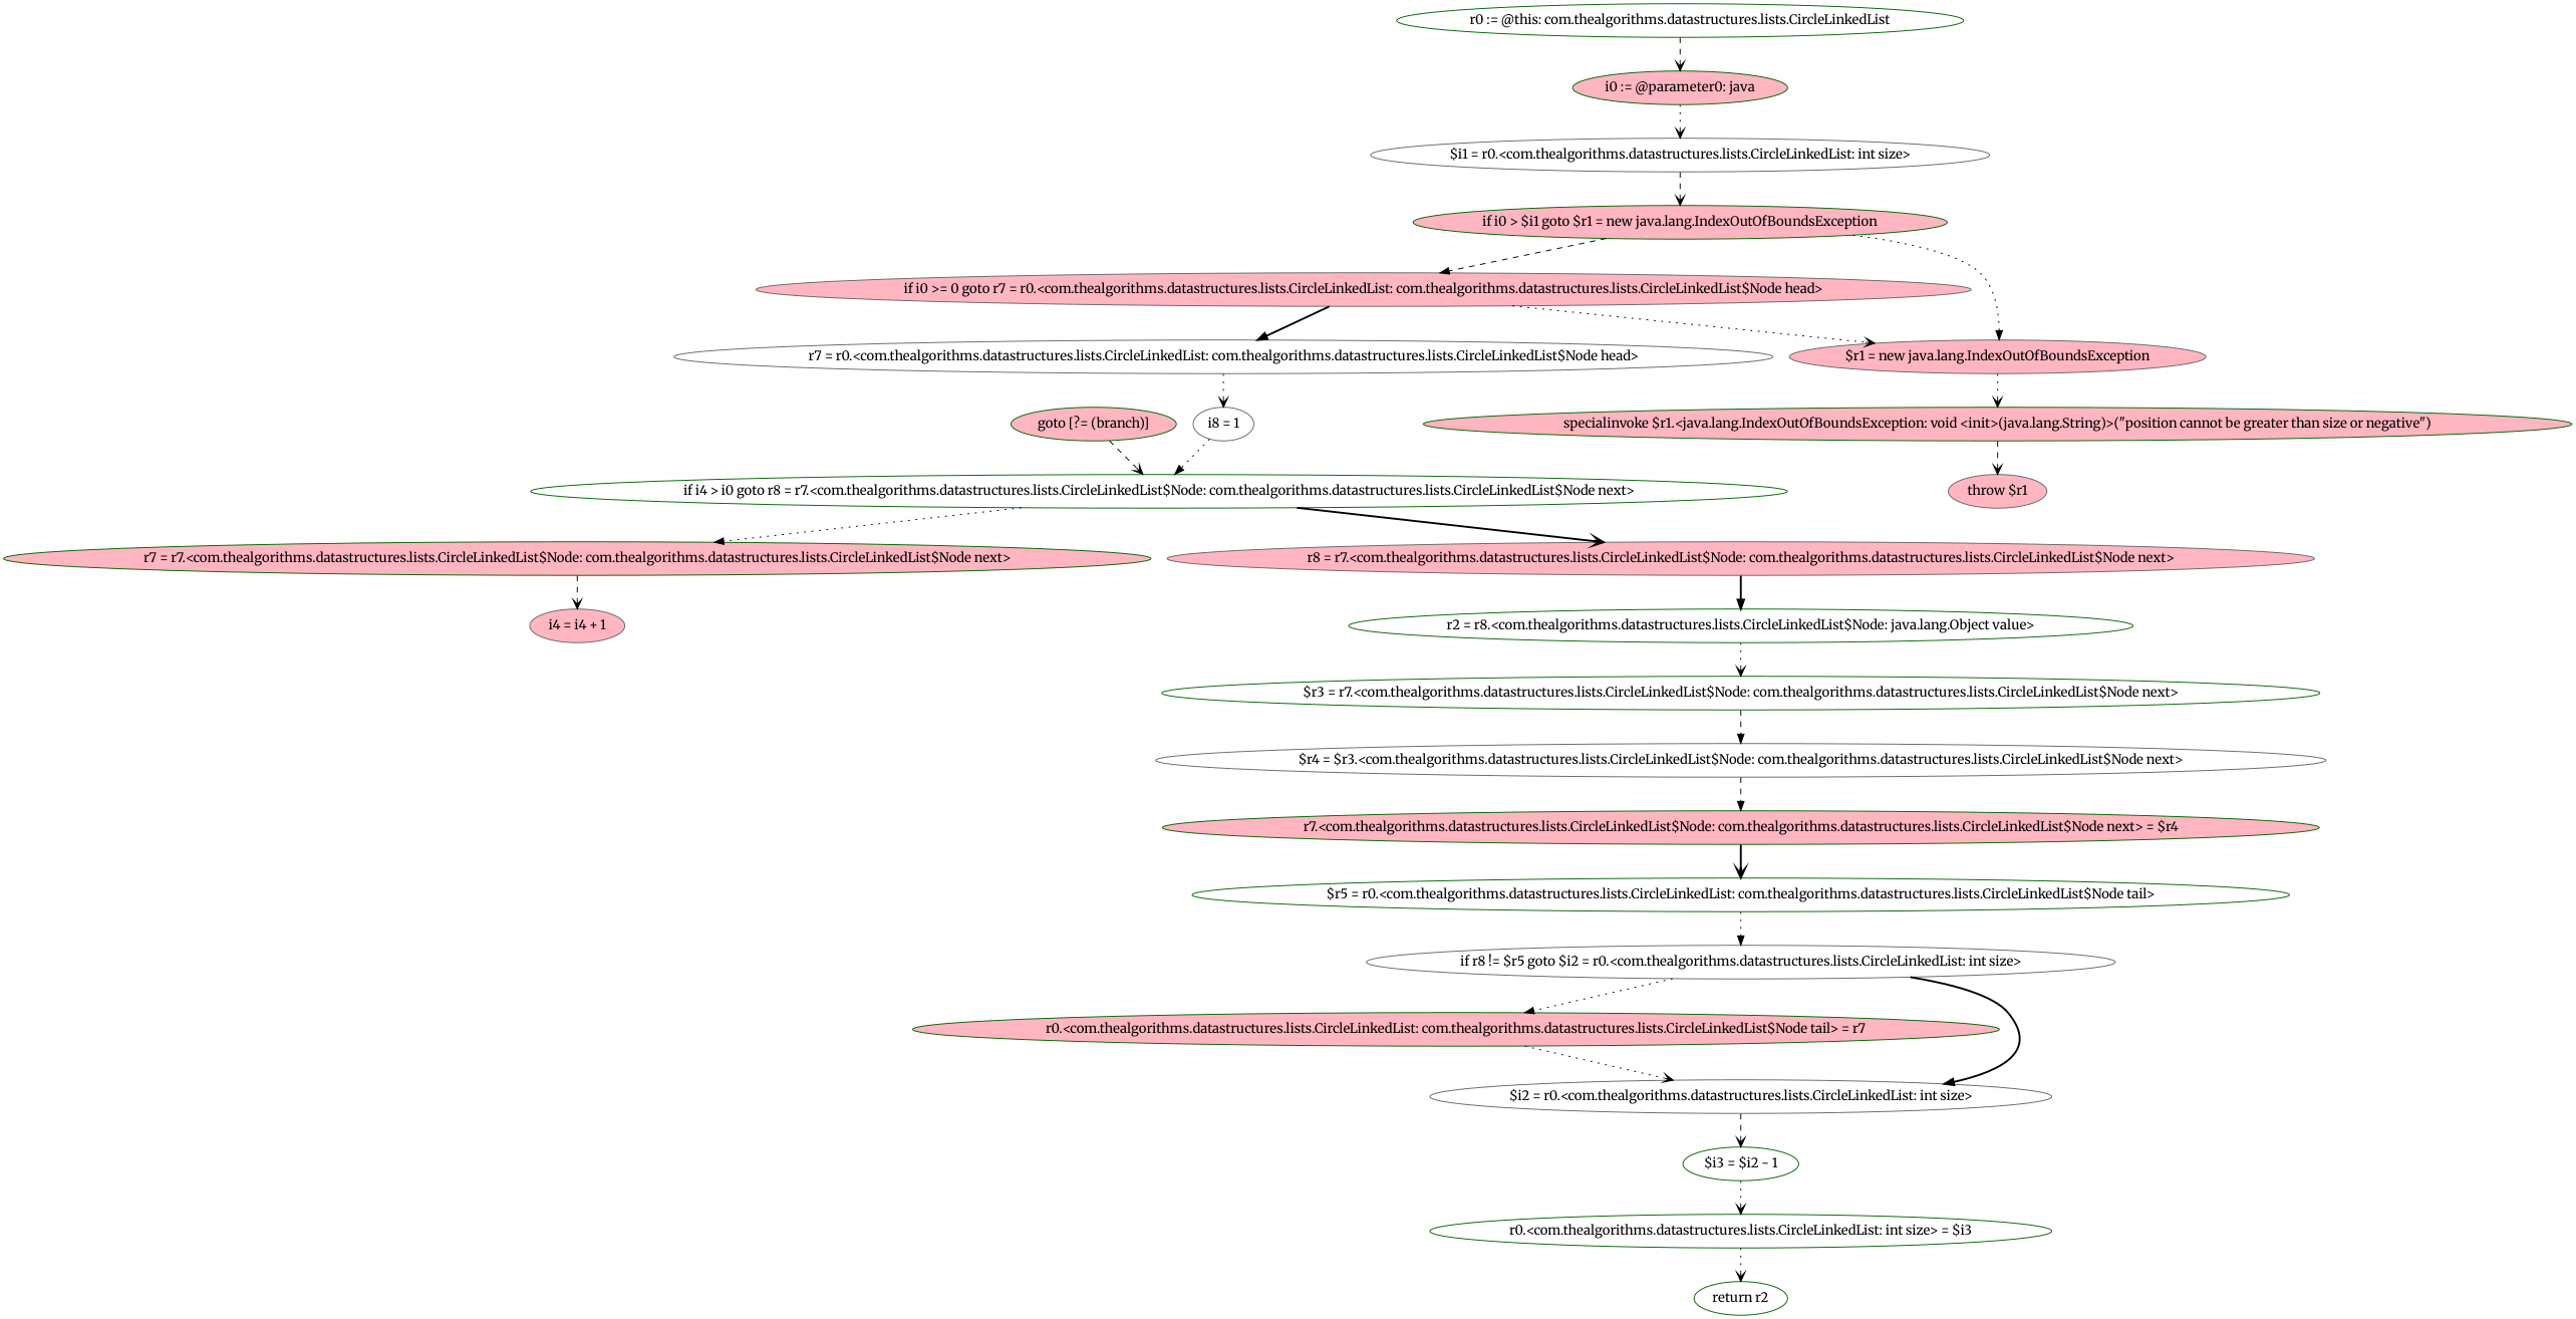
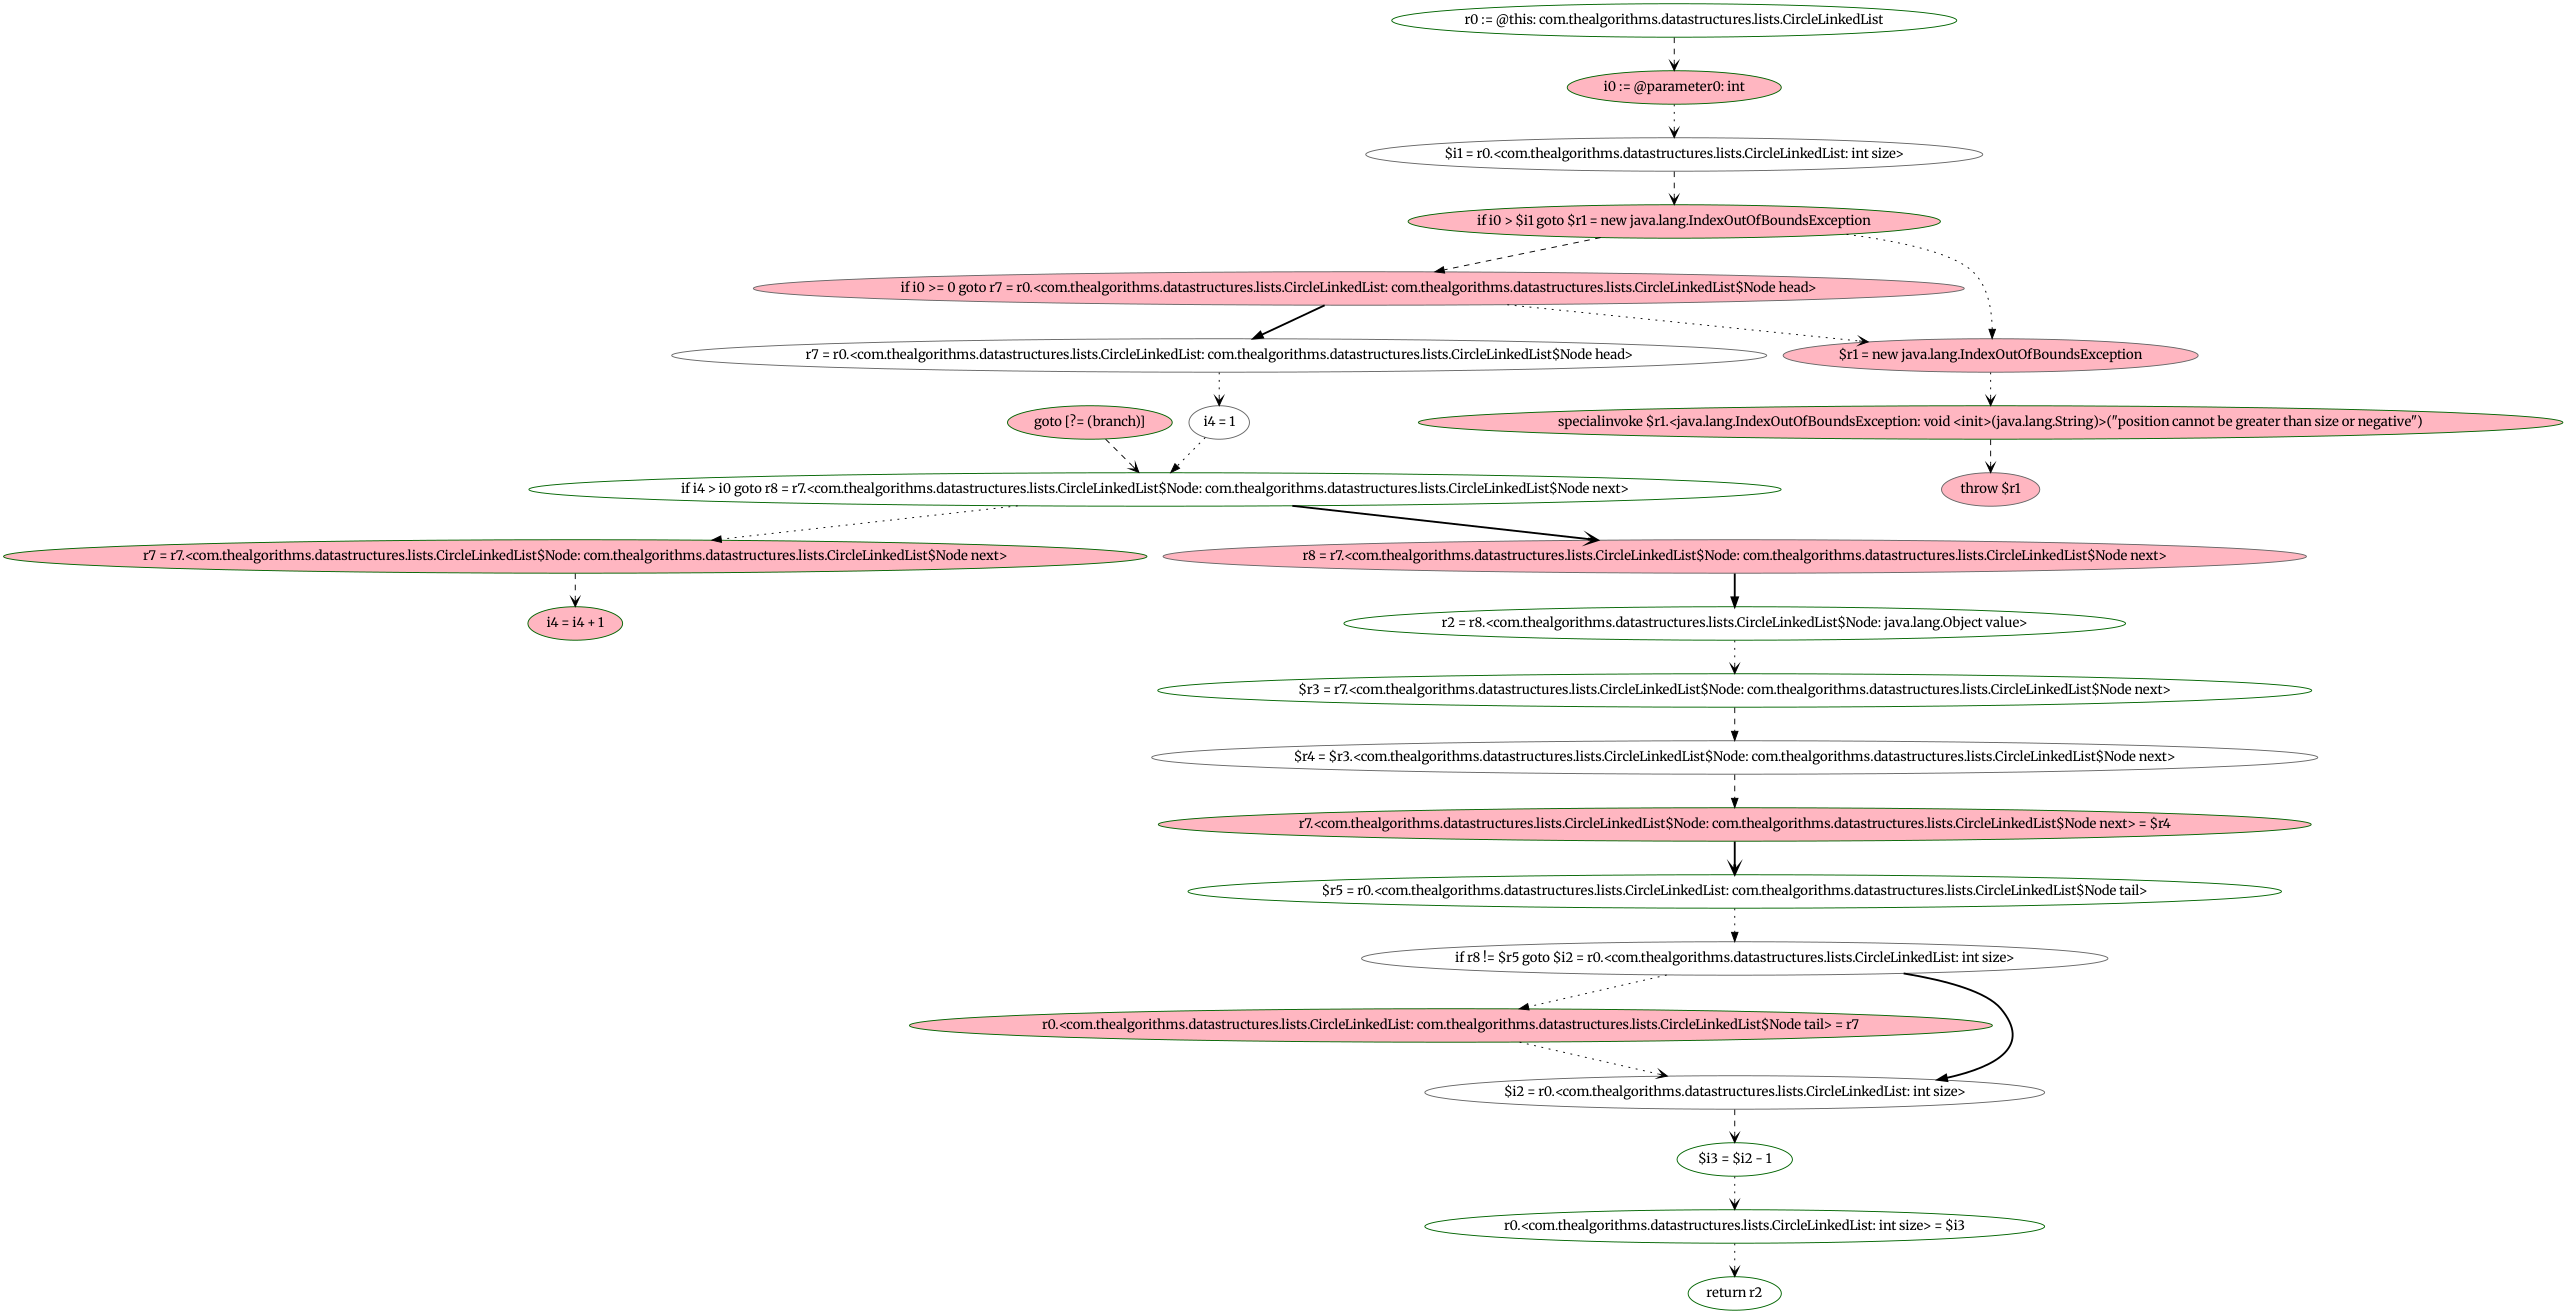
  digraph {
    fontname=Merriweather
    node [color=darkgreen fillcolor=white fontname=Merriweather style=filled]
    edge [arrowhead=vee fontname=Merriweather style=dotted]
-   "i0 := @parameter0: int" [fillcolor=lightpink label="i0 := @parameter0: java"]
+   "i0 := @parameter0: int" [fillcolor=lightpink]
    "r0 := @this: com.thealgorithms.datastructures.lists.CircleLinkedList"
    "$i1 = r0.<com.thealgorithms.datastructures.lists.CircleLinkedList: int size>" [color=gray40]
    "if i0 > $i1 goto $r1 = new java.lang.IndexOutOfBoundsException" [fillcolor=lightpink]
    "if i0 >= 0 goto r7 = r0.<com.thealgorithms.datastructures.lists.CircleLinkedList: com.thealgorithms.datastructures.lists.CircleLinkedList$Node head>" [color=gray40 fillcolor=lightpink]
    "$r1 = new java.lang.IndexOutOfBoundsException" [color=gray40 fillcolor=lightpink]
    "r7 = r0.<com.thealgorithms.datastructures.lists.CircleLinkedList: com.thealgorithms.datastructures.lists.CircleLinkedList$Node head>" [color=gray40]
    "specialinvoke $r1.<java.lang.IndexOutOfBoundsException: void <init>(java.lang.String)>(\"position cannot be greater than size or negative\")" [fillcolor=lightpink]
-   "i4 = 1" [color=gray40 label="i8 = 1"]
+   "i4 = 1" [color=gray40]
    "throw $r1" [color=gray40 fillcolor=lightpink]
    "if i4 > i0 goto r8 = r7.<com.thealgorithms.datastructures.lists.CircleLinkedList$Node: com.thealgorithms.datastructures.lists.CircleLinkedList$Node next>"
    "r7 = r7.<com.thealgorithms.datastructures.lists.CircleLinkedList$Node: com.thealgorithms.datastructures.lists.CircleLinkedList$Node next>" [fillcolor=lightpink]
    "r8 = r7.<com.thealgorithms.datastructures.lists.CircleLinkedList$Node: com.thealgorithms.datastructures.lists.CircleLinkedList$Node next>" [color=gray40 fillcolor=lightpink]
-   "i4 = i4 + 1" [color=gray40 fillcolor=lightpink]
+   "i4 = i4 + 1" [fillcolor=lightpink]
    "r2 = r8.<com.thealgorithms.datastructures.lists.CircleLinkedList$Node: java.lang.Object value>"
    "goto [?= (branch)]" [fillcolor=lightpink]
    "$r3 = r7.<com.thealgorithms.datastructures.lists.CircleLinkedList$Node: com.thealgorithms.datastructures.lists.CircleLinkedList$Node next>"
    "$r4 = $r3.<com.thealgorithms.datastructures.lists.CircleLinkedList$Node: com.thealgorithms.datastructures.lists.CircleLinkedList$Node next>" [color=gray40]
    "r7.<com.thealgorithms.datastructures.lists.CircleLinkedList$Node: com.thealgorithms.datastructures.lists.CircleLinkedList$Node next> = $r4" [fillcolor=lightpink]
    "$r5 = r0.<com.thealgorithms.datastructures.lists.CircleLinkedList: com.thealgorithms.datastructures.lists.CircleLinkedList$Node tail>"
    "if r8 != $r5 goto $i2 = r0.<com.thealgorithms.datastructures.lists.CircleLinkedList: int size>" [color=gray40]
    "r0.<com.thealgorithms.datastructures.lists.CircleLinkedList: com.thealgorithms.datastructures.lists.CircleLinkedList$Node tail> = r7" [fillcolor=lightpink]
    "$i2 = r0.<com.thealgorithms.datastructures.lists.CircleLinkedList: int size>" [color=gray40]
    "$i3 = $i2 - 1"
    "r0.<com.thealgorithms.datastructures.lists.CircleLinkedList: int size> = $i3"
    "return r2"
    "i0 := @parameter0: int" -> "$i1 = r0.<com.thealgorithms.datastructures.lists.CircleLinkedList: int size>"
    "r0 := @this: com.thealgorithms.datastructures.lists.CircleLinkedList" -> "i0 := @parameter0: int" [style=dashed]
    "$i1 = r0.<com.thealgorithms.datastructures.lists.CircleLinkedList: int size>" -> "if i0 > $i1 goto $r1 = new java.lang.IndexOutOfBoundsException" [style=dashed]
    "if i0 > $i1 goto $r1 = new java.lang.IndexOutOfBoundsException" -> "if i0 >= 0 goto r7 = r0.<com.thealgorithms.datastructures.lists.CircleLinkedList: com.thealgorithms.datastructures.lists.CircleLinkedList$Node head>" [arrowhead=normal style=dashed]
    "if i0 > $i1 goto $r1 = new java.lang.IndexOutOfBoundsException" -> "$r1 = new java.lang.IndexOutOfBoundsException" [arrowhead=normal]
    "if i0 >= 0 goto r7 = r0.<com.thealgorithms.datastructures.lists.CircleLinkedList: com.thealgorithms.datastructures.lists.CircleLinkedList$Node head>" -> "$r1 = new java.lang.IndexOutOfBoundsException"
    "if i0 >= 0 goto r7 = r0.<com.thealgorithms.datastructures.lists.CircleLinkedList: com.thealgorithms.datastructures.lists.CircleLinkedList$Node head>" -> "r7 = r0.<com.thealgorithms.datastructures.lists.CircleLinkedList: com.thealgorithms.datastructures.lists.CircleLinkedList$Node head>" [arrowhead=normal style=bold]
    "$r1 = new java.lang.IndexOutOfBoundsException" -> "specialinvoke $r1.<java.lang.IndexOutOfBoundsException: void <init>(java.lang.String)>(\"position cannot be greater than size or negative\")"
    "r7 = r0.<com.thealgorithms.datastructures.lists.CircleLinkedList: com.thealgorithms.datastructures.lists.CircleLinkedList$Node head>" -> "i4 = 1"
    "specialinvoke $r1.<java.lang.IndexOutOfBoundsException: void <init>(java.lang.String)>(\"position cannot be greater than size or negative\")" -> "throw $r1" [style=dashed]
    "i4 = 1" -> "if i4 > i0 goto r8 = r7.<com.thealgorithms.datastructures.lists.CircleLinkedList$Node: com.thealgorithms.datastructures.lists.CircleLinkedList$Node next>" [arrowhead=normal]
    "if i4 > i0 goto r8 = r7.<com.thealgorithms.datastructures.lists.CircleLinkedList$Node: com.thealgorithms.datastructures.lists.CircleLinkedList$Node next>" -> "r7 = r7.<com.thealgorithms.datastructures.lists.CircleLinkedList$Node: com.thealgorithms.datastructures.lists.CircleLinkedList$Node next>" [arrowhead=normal]
    "if i4 > i0 goto r8 = r7.<com.thealgorithms.datastructures.lists.CircleLinkedList$Node: com.thealgorithms.datastructures.lists.CircleLinkedList$Node next>" -> "r8 = r7.<com.thealgorithms.datastructures.lists.CircleLinkedList$Node: com.thealgorithms.datastructures.lists.CircleLinkedList$Node next>" [style=bold]
    "r7 = r7.<com.thealgorithms.datastructures.lists.CircleLinkedList$Node: com.thealgorithms.datastructures.lists.CircleLinkedList$Node next>" -> "i4 = i4 + 1" [style=dashed]
    "r8 = r7.<com.thealgorithms.datastructures.lists.CircleLinkedList$Node: com.thealgorithms.datastructures.lists.CircleLinkedList$Node next>" -> "r2 = r8.<com.thealgorithms.datastructures.lists.CircleLinkedList$Node: java.lang.Object value>" [arrowhead=normal style=bold]
    "r2 = r8.<com.thealgorithms.datastructures.lists.CircleLinkedList$Node: java.lang.Object value>" -> "$r3 = r7.<com.thealgorithms.datastructures.lists.CircleLinkedList$Node: com.thealgorithms.datastructures.lists.CircleLinkedList$Node next>"
    "goto [?= (branch)]" -> "if i4 > i0 goto r8 = r7.<com.thealgorithms.datastructures.lists.CircleLinkedList$Node: com.thealgorithms.datastructures.lists.CircleLinkedList$Node next>" [style=dashed]
    "$r3 = r7.<com.thealgorithms.datastructures.lists.CircleLinkedList$Node: com.thealgorithms.datastructures.lists.CircleLinkedList$Node next>" -> "$r4 = $r3.<com.thealgorithms.datastructures.lists.CircleLinkedList$Node: com.thealgorithms.datastructures.lists.CircleLinkedList$Node next>" [arrowhead=normal style=dashed]
    "$r4 = $r3.<com.thealgorithms.datastructures.lists.CircleLinkedList$Node: com.thealgorithms.datastructures.lists.CircleLinkedList$Node next>" -> "r7.<com.thealgorithms.datastructures.lists.CircleLinkedList$Node: com.thealgorithms.datastructures.lists.CircleLinkedList$Node next> = $r4" [arrowhead=normal style=dashed]
    "r7.<com.thealgorithms.datastructures.lists.CircleLinkedList$Node: com.thealgorithms.datastructures.lists.CircleLinkedList$Node next> = $r4" -> "$r5 = r0.<com.thealgorithms.datastructures.lists.CircleLinkedList: com.thealgorithms.datastructures.lists.CircleLinkedList$Node tail>" [style=bold]
    "$r5 = r0.<com.thealgorithms.datastructures.lists.CircleLinkedList: com.thealgorithms.datastructures.lists.CircleLinkedList$Node tail>" -> "if r8 != $r5 goto $i2 = r0.<com.thealgorithms.datastructures.lists.CircleLinkedList: int size>" [arrowhead=normal]
    "if r8 != $r5 goto $i2 = r0.<com.thealgorithms.datastructures.lists.CircleLinkedList: int size>" -> "r0.<com.thealgorithms.datastructures.lists.CircleLinkedList: com.thealgorithms.datastructures.lists.CircleLinkedList$Node tail> = r7" [arrowhead=normal]
    "if r8 != $r5 goto $i2 = r0.<com.thealgorithms.datastructures.lists.CircleLinkedList: int size>" -> "$i2 = r0.<com.thealgorithms.datastructures.lists.CircleLinkedList: int size>" [arrowhead=normal style=bold]
    "r0.<com.thealgorithms.datastructures.lists.CircleLinkedList: com.thealgorithms.datastructures.lists.CircleLinkedList$Node tail> = r7" -> "$i2 = r0.<com.thealgorithms.datastructures.lists.CircleLinkedList: int size>"
    "$i2 = r0.<com.thealgorithms.datastructures.lists.CircleLinkedList: int size>" -> "$i3 = $i2 - 1" [style=dashed]
    "$i3 = $i2 - 1" -> "r0.<com.thealgorithms.datastructures.lists.CircleLinkedList: int size> = $i3"
    "r0.<com.thealgorithms.datastructures.lists.CircleLinkedList: int size> = $i3" -> "return r2"
  }
